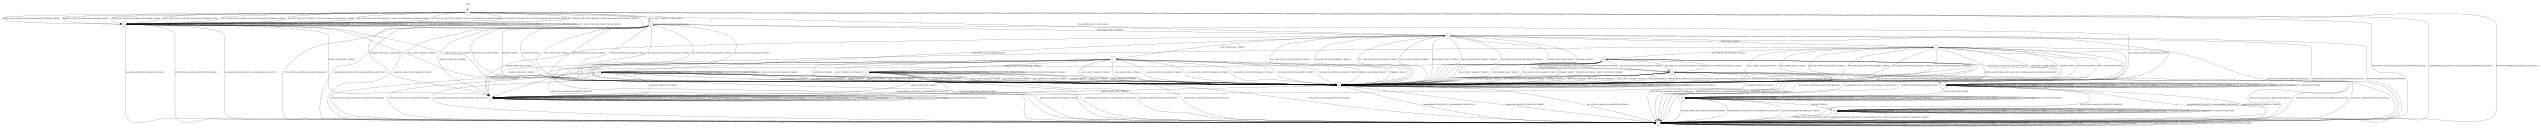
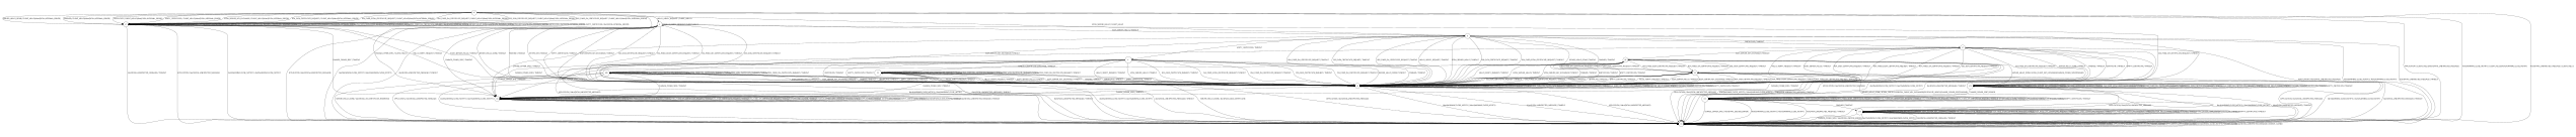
  digraph {
    fontname=Ubuntu
    node [fontname=Ubuntu shape=circle]
    edge [fontname=Ubuntu]
    n1 [label=s0]
    n2 [label=s1]
    n3 [label=s2]
    n4 [label=s3]
    n5 [label=s4]
    n6 [label=s6]
    n7 [label=s5]
    n8 [label=s7]
    n9 [label=s80]
    n10 [label=s11]
    n11 [label=s8]
    n12 [label=s12]
    n13 [label=s9]
    n14 [label=s13]
    n15 [label=s14]
    n16 [label=s15]
-   __start0 [height=0 shape=none width=0]
    n1 -> n2 [label="ECDH_SERVER_KEY_EXCHANGE / CLIENT_HELLO|Alert(FATAL,INTERNAL_ERROR)"]
    n1 -> n2 [label="RSA_SIGN_CERTIFICATE_REQUEST / CLIENT_HELLO|Alert(FATAL,INTERNAL_ERROR)"]
    n1 -> n2 [label="RSA_FIXED_ECDH_CERTIFICATE_REQUEST / CLIENT_HELLO|Alert(FATAL,INTERNAL_ERROR)"]
    n1 -> n2 [label="RSA_FIXED_DH_CERTIFICATE_REQUEST / CLIENT_HELLO|Alert(FATAL,INTERNAL_ERROR)"]
    n1 -> n2 [label="DSS_SIGN_CERTIFICATE_REQUEST / CLIENT_HELLO|Alert(FATAL,INTERNAL_ERROR)"]
    n1 -> n2 [label="DSS_FIXED_DH_CERTIFICATE_REQUEST / CLIENT_HELLO|Alert(FATAL,INTERNAL_ERROR)"]
    n1 -> n2 [label="SERVER_HELLO_DONE / CLIENT_HELLO|Alert(FATAL,INTERNAL_ERROR)"]
    n1 -> n2 [label="FINISHED / CLIENT_HELLO|Alert(FATAL,INTERNAL_ERROR)"]
    n1 -> n2 [label="CERTIFICATE / CLIENT_HELLO|Alert(FATAL,INTERNAL_ERROR)"]
    n1 -> n2 [label="EMPTY_CERTIFICATE / CLIENT_HELLO|Alert(FATAL,INTERNAL_ERROR)"]
    n1 -> n3 [label="HELLO_VERIFY_REQUEST / CLIENT_HELLO+"]
    n1 -> n4 [label="APPLICATION / CLIENT_HELLO|Alert(FATAL,UNEXPECTED_MESSAGE)"]
    n1 -> n4 [label="Alert(WARNING,CLOSE_NOTIFY) / CLIENT_HELLO|Alert(WARNING,CLOSE_NOTIFY)"]
    n1 -> n4 [label="Alert(FATAL,UNEXPECTED_MESSAGE) / CLIENT_HELLO"]
    n1 -> n5 [label="CHANGE_CIPHER_SPEC / CLIENT_HELLO"]
    n1 -> n6 [label="ECDH_SERVER_HELLO / CLIENT_HELLO"]
    n2 -> n2 [label="ECDH_SERVER_KEY_EXCHANGE / Alert(FATAL,INTERNAL_ERROR)"]
    n2 -> n2 [label="RSA_SIGN_CERTIFICATE_REQUEST / Alert(FATAL,INTERNAL_ERROR)"]
    n2 -> n2 [label="RSA_FIXED_ECDH_CERTIFICATE_REQUEST / Alert(FATAL,INTERNAL_ERROR)"]
    n2 -> n2 [label="RSA_FIXED_DH_CERTIFICATE_REQUEST / Alert(FATAL,INTERNAL_ERROR)"]
    n2 -> n2 [label="DSS_SIGN_CERTIFICATE_REQUEST / Alert(FATAL,INTERNAL_ERROR)"]
    n2 -> n2 [label="DSS_FIXED_DH_CERTIFICATE_REQUEST / Alert(FATAL,INTERNAL_ERROR)"]
    n2 -> n2 [label="SERVER_HELLO_DONE / Alert(FATAL,INTERNAL_ERROR)"]
    n2 -> n2 [label="FINISHED / Alert(FATAL,INTERNAL_ERROR)"]
    n2 -> n2 [label="CERTIFICATE / Alert(FATAL,INTERNAL_ERROR)"]
    n2 -> n2 [label="EMPTY_CERTIFICATE / Alert(FATAL,INTERNAL_ERROR)"]
    n2 -> n4 [label="APPLICATION / Alert(FATAL,UNEXPECTED_MESSAGE)"]
    n2 -> n4 [label="Alert(WARNING,CLOSE_NOTIFY) / Alert(WARNING,CLOSE_NOTIFY)"]
    n2 -> n4 [label="Alert(FATAL,UNEXPECTED_MESSAGE) / TIMEOUT"]
    n2 -> n5 [label="CHANGE_CIPHER_SPEC / TIMEOUT"]
    n2 -> n7 [label="HELLO_VERIFY_REQUEST / TIMEOUT"]
    n2 -> n7 [label="ECDH_SERVER_HELLO / TIMEOUT"]
    n3 -> n3 [label="HELLO_VERIFY_REQUEST / CLIENT_HELLO"]
    n3 -> n4 [label="APPLICATION / Alert(FATAL,UNEXPECTED_MESSAGE)"]
    n3 -> n4 [label="Alert(WARNING,CLOSE_NOTIFY) / Alert(WARNING,CLOSE_NOTIFY)"]
    n3 -> n4 [label="Alert(FATAL,UNEXPECTED_MESSAGE) / TIMEOUT"]
    n3 -> n5 [label="CHANGE_CIPHER_SPEC / TIMEOUT"]
    n3 -> n6 [label="ECDH_SERVER_HELLO / TIMEOUT"]
    n3 -> n7 [label="ECDH_SERVER_KEY_EXCHANGE / TIMEOUT"]
    n3 -> n7 [label="RSA_SIGN_CERTIFICATE_REQUEST / TIMEOUT"]
    n3 -> n7 [label="RSA_FIXED_ECDH_CERTIFICATE_REQUEST / TIMEOUT"]
    n3 -> n7 [label="RSA_FIXED_DH_CERTIFICATE_REQUEST / TIMEOUT"]
    n3 -> n7 [label="DSS_SIGN_CERTIFICATE_REQUEST / TIMEOUT"]
    n3 -> n7 [label="DSS_FIXED_DH_CERTIFICATE_REQUEST / TIMEOUT"]
    n3 -> n7 [label="SERVER_HELLO_DONE / TIMEOUT"]
    n3 -> n7 [label="FINISHED / TIMEOUT"]
    n3 -> n7 [label="CERTIFICATE / TIMEOUT"]
    n3 -> n7 [label="EMPTY_CERTIFICATE / TIMEOUT"]
    n4 -> n4 [label="HELLO_VERIFY_REQUEST / SOCKET_CLOSED"]
    n4 -> n4 [label="ECDH_SERVER_HELLO / SOCKET_CLOSED"]
    n4 -> n4 [label="ECDH_SERVER_KEY_EXCHANGE / SOCKET_CLOSED"]
    n4 -> n4 [label="RSA_SIGN_CERTIFICATE_REQUEST / SOCKET_CLOSED"]
    n4 -> n4 [label="RSA_FIXED_ECDH_CERTIFICATE_REQUEST / SOCKET_CLOSED"]
    n4 -> n4 [label="RSA_FIXED_DH_CERTIFICATE_REQUEST / SOCKET_CLOSED"]
    n4 -> n4 [label="DSS_SIGN_CERTIFICATE_REQUEST / SOCKET_CLOSED"]
    n4 -> n4 [label="DSS_FIXED_DH_CERTIFICATE_REQUEST / SOCKET_CLOSED"]
    n4 -> n4 [label="SERVER_HELLO_DONE / SOCKET_CLOSED"]
    n4 -> n4 [label="CHANGE_CIPHER_SPEC / SOCKET_CLOSED"]
    n4 -> n4 [label="FINISHED / SOCKET_CLOSED"]
    n4 -> n4 [label="APPLICATION / SOCKET_CLOSED"]
    n4 -> n4 [label="CERTIFICATE / SOCKET_CLOSED"]
    n4 -> n4 [label="EMPTY_CERTIFICATE / SOCKET_CLOSED"]
    n4 -> n4 [label="Alert(WARNING,CLOSE_NOTIFY) / SOCKET_CLOSED"]
    n4 -> n4 [label="Alert(FATAL,UNEXPECTED_MESSAGE) / SOCKET_CLOSED"]
    n5 -> n5 [label="HELLO_VERIFY_REQUEST / TIMEOUT"]
    n5 -> n5 [label="ECDH_SERVER_HELLO / TIMEOUT"]
    n5 -> n5 [label="ECDH_SERVER_KEY_EXCHANGE / TIMEOUT"]
    n5 -> n5 [label="RSA_SIGN_CERTIFICATE_REQUEST / TIMEOUT"]
    n5 -> n5 [label="RSA_FIXED_ECDH_CERTIFICATE_REQUEST / TIMEOUT"]
    n5 -> n5 [label="RSA_FIXED_DH_CERTIFICATE_REQUEST / TIMEOUT"]
    n5 -> n5 [label="DSS_SIGN_CERTIFICATE_REQUEST / TIMEOUT"]
    n5 -> n5 [label="DSS_FIXED_DH_CERTIFICATE_REQUEST / TIMEOUT"]
    n5 -> n5 [label="SERVER_HELLO_DONE / TIMEOUT"]
    n5 -> n5 [label="CHANGE_CIPHER_SPEC / TIMEOUT"]
    n5 -> n5 [label="FINISHED / TIMEOUT"]
    n5 -> n5 [label="APPLICATION / TIMEOUT"]
    n5 -> n5 [label="CERTIFICATE / TIMEOUT"]
    n5 -> n5 [label="EMPTY_CERTIFICATE / TIMEOUT"]
    n5 -> n5 [label="Alert(WARNING,CLOSE_NOTIFY) / TIMEOUT"]
    n5 -> n5 [label="Alert(FATAL,UNEXPECTED_MESSAGE) / TIMEOUT"]
    n6 -> n4 [label="APPLICATION / Alert(FATAL,UNEXPECTED_MESSAGE)"]
    n6 -> n4 [label="Alert(WARNING,CLOSE_NOTIFY) / Alert(WARNING,CLOSE_NOTIFY)"]
    n6 -> n4 [label="Alert(FATAL,UNEXPECTED_MESSAGE) / TIMEOUT"]
    n6 -> n5 [label="CHANGE_CIPHER_SPEC / TIMEOUT"]
    n6 -> n7 [label="HELLO_VERIFY_REQUEST / TIMEOUT"]
    n6 -> n7 [label="ECDH_SERVER_HELLO / TIMEOUT"]
    n6 -> n7 [label="RSA_SIGN_CERTIFICATE_REQUEST / TIMEOUT"]
    n6 -> n7 [label="RSA_FIXED_ECDH_CERTIFICATE_REQUEST / TIMEOUT"]
    n6 -> n7 [label="RSA_FIXED_DH_CERTIFICATE_REQUEST / TIMEOUT"]
    n6 -> n7 [label="DSS_SIGN_CERTIFICATE_REQUEST / TIMEOUT"]
    n6 -> n7 [label="DSS_FIXED_DH_CERTIFICATE_REQUEST / TIMEOUT"]
    n6 -> n7 [label="SERVER_HELLO_DONE / TIMEOUT"]
    n6 -> n7 [label="FINISHED / TIMEOUT"]
    n6 -> n8 [label="CERTIFICATE / TIMEOUT"]
    n6 -> n9 [label="ECDH_SERVER_KEY_EXCHANGE / TIMEOUT"]
    n6 -> n10 [label="EMPTY_CERTIFICATE / TIMEOUT"]
    n7 -> n4 [label="APPLICATION / Alert(FATAL,UNEXPECTED_MESSAGE)"]
    n7 -> n4 [label="Alert(WARNING,CLOSE_NOTIFY) / Alert(WARNING,CLOSE_NOTIFY)"]
    n7 -> n4 [label="Alert(FATAL,UNEXPECTED_MESSAGE) / TIMEOUT"]
    n7 -> n5 [label="CHANGE_CIPHER_SPEC / TIMEOUT"]
    n7 -> n7 [label="HELLO_VERIFY_REQUEST / TIMEOUT"]
    n7 -> n7 [label="ECDH_SERVER_HELLO / TIMEOUT"]
    n7 -> n7 [label="ECDH_SERVER_KEY_EXCHANGE / TIMEOUT"]
    n7 -> n7 [label="RSA_SIGN_CERTIFICATE_REQUEST / TIMEOUT"]
    n7 -> n7 [label="RSA_FIXED_ECDH_CERTIFICATE_REQUEST / TIMEOUT"]
    n7 -> n7 [label="RSA_FIXED_DH_CERTIFICATE_REQUEST / TIMEOUT"]
    n7 -> n7 [label="DSS_SIGN_CERTIFICATE_REQUEST / TIMEOUT"]
    n7 -> n7 [label="DSS_FIXED_DH_CERTIFICATE_REQUEST / TIMEOUT"]
    n7 -> n7 [label="SERVER_HELLO_DONE / TIMEOUT"]
    n7 -> n7 [label="FINISHED / TIMEOUT"]
    n7 -> n7 [label="CERTIFICATE / TIMEOUT"]
    n7 -> n7 [label="EMPTY_CERTIFICATE / TIMEOUT"]
    n8 -> n4 [label="APPLICATION / Alert(FATAL,UNEXPECTED_MESSAGE)"]
    n8 -> n4 [label="Alert(WARNING,CLOSE_NOTIFY) / Alert(WARNING,CLOSE_NOTIFY)"]
    n8 -> n4 [label="Alert(FATAL,UNEXPECTED_MESSAGE) / TIMEOUT"]
    n8 -> n5 [label="CHANGE_CIPHER_SPEC / TIMEOUT"]
    n8 -> n7 [label="HELLO_VERIFY_REQUEST / TIMEOUT"]
    n8 -> n7 [label="ECDH_SERVER_HELLO / TIMEOUT"]
    n8 -> n7 [label="RSA_SIGN_CERTIFICATE_REQUEST / TIMEOUT"]
    n8 -> n7 [label="RSA_FIXED_ECDH_CERTIFICATE_REQUEST / TIMEOUT"]
    n8 -> n7 [label="RSA_FIXED_DH_CERTIFICATE_REQUEST / TIMEOUT"]
    n8 -> n7 [label="DSS_SIGN_CERTIFICATE_REQUEST / TIMEOUT"]
    n8 -> n7 [label="DSS_FIXED_DH_CERTIFICATE_REQUEST / TIMEOUT"]
    n8 -> n7 [label="SERVER_HELLO_DONE / TIMEOUT"]
    n8 -> n7 [label="FINISHED / TIMEOUT"]
    n8 -> n7 [label="CERTIFICATE / TIMEOUT"]
    n8 -> n7 [label="EMPTY_CERTIFICATE / TIMEOUT"]
    n8 -> n11 [label="ECDH_SERVER_KEY_EXCHANGE / TIMEOUT"]
    n9 -> n4 [label="SERVER_HELLO_DONE / Alert(FATAL,NO_CERTIFICATE_RESERVED)"]
    n9 -> n4 [label="APPLICATION / Alert(FATAL,UNEXPECTED_MESSAGE)"]
    n9 -> n4 [label="Alert(WARNING,CLOSE_NOTIFY) / Alert(WARNING,CLOSE_NOTIFY)"]
    n9 -> n4 [label="Alert(FATAL,UNEXPECTED_MESSAGE) / TIMEOUT"]
    n9 -> n5 [label="CHANGE_CIPHER_SPEC / TIMEOUT"]
    n9 -> n7 [label="HELLO_VERIFY_REQUEST / TIMEOUT"]
    n9 -> n7 [label="ECDH_SERVER_HELLO / TIMEOUT"]
    n9 -> n7 [label="ECDH_SERVER_KEY_EXCHANGE / TIMEOUT"]
    n9 -> n7 [label="FINISHED / TIMEOUT"]
    n9 -> n7 [label="CERTIFICATE / TIMEOUT"]
    n9 -> n7 [label="EMPTY_CERTIFICATE / TIMEOUT"]
    n9 -> n9 [label="RSA_SIGN_CERTIFICATE_REQUEST / TIMEOUT"]
    n9 -> n9 [label="RSA_FIXED_ECDH_CERTIFICATE_REQUEST / TIMEOUT"]
    n9 -> n9 [label="RSA_FIXED_DH_CERTIFICATE_REQUEST / TIMEOUT"]
    n9 -> n9 [label="DSS_SIGN_CERTIFICATE_REQUEST / TIMEOUT"]
    n9 -> n9 [label="DSS_FIXED_DH_CERTIFICATE_REQUEST / TIMEOUT"]
    n10 -> n4 [label="APPLICATION / Alert(FATAL,UNEXPECTED_MESSAGE)"]
    n10 -> n4 [label="Alert(WARNING,CLOSE_NOTIFY) / Alert(WARNING,CLOSE_NOTIFY)"]
    n10 -> n4 [label="Alert(FATAL,UNEXPECTED_MESSAGE) / TIMEOUT"]
    n10 -> n5 [label="CHANGE_CIPHER_SPEC / TIMEOUT"]
    n10 -> n7 [label="HELLO_VERIFY_REQUEST / TIMEOUT"]
    n10 -> n7 [label="ECDH_SERVER_HELLO / TIMEOUT"]
    n10 -> n7 [label="RSA_SIGN_CERTIFICATE_REQUEST / TIMEOUT"]
    n10 -> n7 [label="RSA_FIXED_ECDH_CERTIFICATE_REQUEST / TIMEOUT"]
    n10 -> n7 [label="RSA_FIXED_DH_CERTIFICATE_REQUEST / TIMEOUT"]
    n10 -> n7 [label="DSS_SIGN_CERTIFICATE_REQUEST / TIMEOUT"]
    n10 -> n7 [label="DSS_FIXED_DH_CERTIFICATE_REQUEST / TIMEOUT"]
    n10 -> n7 [label="SERVER_HELLO_DONE / TIMEOUT"]
    n10 -> n7 [label="FINISHED / TIMEOUT"]
    n10 -> n7 [label="CERTIFICATE / TIMEOUT"]
    n10 -> n7 [label="EMPTY_CERTIFICATE / TIMEOUT"]
    n10 -> n12 [label="TIMEOUT_SERVER_KEY_EXCHANGE / TIMEOUT"]
    n11 -> n4 [label="APPLICATION / Alert(FATAL,UNEXPECTED_MESSAGE)"]
    n11 -> n4 [label="Alert(WARNING,CLOSE_NOTIFY) / Alert(WARNING,CLOSE_NOTIFY)"]
    n11 -> n4 [label="Alert(FATAL,UNEXPECTED_MESSAGE) / TIMEOUT"]
    n11 -> n5 [label="CHANGE_CIPHER_SPEC / TIMEOUT"]
    n11 -> n7 [label="HELLO_VERIFY_REQUEST / TIMEOUT"]
    n11 -> n7 [label="ECDH_SERVER_HELLO / TIMEOUT"]
    n11 -> n7 [label="ECDH_SERVER_KEY_EXCHANGE / TIMEOUT"]
    n11 -> n7 [label="FINISHED / TIMEOUT"]
    n11 -> n7 [label="CERTIFICATE / TIMEOUT"]
    n11 -> n7 [label="EMPTY_CERTIFICATE / TIMEOUT"]
    n11 -> n13 [label="RSA_SIGN_CERTIFICATE_REQUEST / TIMEOUT"]
    n11 -> n13 [label="RSA_FIXED_ECDH_CERTIFICATE_REQUEST / TIMEOUT"]
    n11 -> n13 [label="RSA_FIXED_DH_CERTIFICATE_REQUEST / TIMEOUT"]
    n11 -> n13 [label="DSS_SIGN_CERTIFICATE_REQUEST / TIMEOUT"]
    n11 -> n13 [label="DSS_FIXED_DH_CERTIFICATE_REQUEST / TIMEOUT"]
    n11 -> n14 [label="SERVER_HELLO_DONE / ECDH_CLIENT_KEY_EXCHANGE|CHANGE_CIPHER_SPEC|FINISHED"]
    n12 -> n4 [label="SERVER_HELLO_DONE / Alert(FATAL,BAD_CERTIFICATE)"]
    n12 -> n4 [label="APPLICATION / Alert(FATAL,UNEXPECTED_MESSAGE)"]
    n12 -> n4 [label="Alert(WARNING,CLOSE_NOTIFY) / Alert(WARNING,CLOSE_NOTIFY)"]
    n12 -> n4 [label="Alert(FATAL,UNEXPECTED_MESSAGE) / TIMEOUT"]
    n12 -> n5 [label="CHANGE_CIPHER_SPEC / TIMEOUT"]
    n12 -> n7 [label="HELLO_VERIFY_REQUEST / TIMEOUT"]
    n12 -> n7 [label="ECDH_SERVER_HELLO / TIMEOUT"]
    n12 -> n7 [label="ECDH_SERVER_KEY_EXCHANGE / TIMEOUT"]
    n12 -> n7 [label="FINISHED / TIMEOUT"]
    n12 -> n7 [label="CERTIFICATE / TIMEOUT"]
    n12 -> n7 [label="EMPTY_CERTIFICATE / TIMEOUT"]
    n12 -> n12 [label="RSA_SIGN_CERTIFICATE_REQUEST / TIMEOUT"]
    n12 -> n12 [label="RSA_FIXED_ECDH_CERTIFICATE_REQUEST / TIMEOUT"]
    n12 -> n12 [label="RSA_FIXED_DH_CERTIFICATE_REQUEST / TIMEOUT"]
    n12 -> n12 [label="DSS_SIGN_CERTIFICATE_REQUEST / TIMEOUT"]
    n12 -> n12 [label="DSS_FIXED_DH_CERTIFICATE_REQUEST / TIMEOUT"]
    n13 -> n4 [label="APPLICATION / Alert(FATAL,UNEXPECTED_MESSAGE)"]
    n13 -> n4 [label="Alert(WARNING,CLOSE_NOTIFY) / Alert(WARNING,CLOSE_NOTIFY)"]
    n13 -> n4 [label="Alert(FATAL,UNEXPECTED_MESSAGE) / TIMEOUT"]
    n13 -> n5 [label="CHANGE_CIPHER_SPEC / TIMEOUT"]
    n13 -> n7 [label="HELLO_VERIFY_REQUEST / TIMEOUT"]
    n13 -> n7 [label="ECDH_SERVER_HELLO / TIMEOUT"]
    n13 -> n7 [label="ECDH_SERVER_KEY_EXCHANGE / TIMEOUT"]
    n13 -> n7 [label="RSA_SIGN_CERTIFICATE_REQUEST / TIMEOUT"]
    n13 -> n7 [label="RSA_FIXED_ECDH_CERTIFICATE_REQUEST / TIMEOUT"]
    n13 -> n7 [label="RSA_FIXED_DH_CERTIFICATE_REQUEST / TIMEOUT"]
    n13 -> n7 [label="DSS_SIGN_CERTIFICATE_REQUEST / TIMEOUT"]
    n13 -> n7 [label="DSS_FIXED_DH_CERTIFICATE_REQUEST / TIMEOUT"]
    n13 -> n7 [label="FINISHED / TIMEOUT"]
    n13 -> n7 [label="CERTIFICATE / TIMEOUT"]
    n13 -> n7 [label="EMPTY_CERTIFICATE / TIMEOUT"]
-   n13 -> n14 [label="SERVER_HELLO_DONE / ECDSA_CERTIFICATE|ECDH_CLIENT_KEY_EXCHANGE|CERTIFICATE_VERIFY|CHANGE_CIPHER_SPEC|FINISHED"]
+   n13 -> n16 [label="SERVER_HELLO_DONE / ECDSA_CERTIFICATE|ECDH_CLIENT_KEY_EXCHANGE|CERTIFICATE_VERIFY|CHANGE_CIPHER_SPEC|FINISHED"]
    n14 -> n4 [label="APPLICATION / Alert(FATAL,UNEXPECTED_MESSAGE)"]
    n14 -> n4 [label="Alert(WARNING,CLOSE_NOTIFY) / Alert(WARNING,CLOSE_NOTIFY)"]
    n14 -> n4 [label="Alert(FATAL,UNEXPECTED_MESSAGE) / TIMEOUT"]
    n14 -> n14 [label="HELLO_VERIFY_REQUEST / TIMEOUT"]
    n14 -> n14 [label="ECDH_SERVER_HELLO / TIMEOUT"]
    n14 -> n14 [label="ECDH_SERVER_KEY_EXCHANGE / TIMEOUT"]
    n14 -> n14 [label="RSA_SIGN_CERTIFICATE_REQUEST / TIMEOUT"]
    n14 -> n14 [label="RSA_FIXED_ECDH_CERTIFICATE_REQUEST / TIMEOUT"]
    n14 -> n14 [label="RSA_FIXED_DH_CERTIFICATE_REQUEST / TIMEOUT"]
    n14 -> n14 [label="DSS_SIGN_CERTIFICATE_REQUEST / TIMEOUT"]
    n14 -> n14 [label="DSS_FIXED_DH_CERTIFICATE_REQUEST / TIMEOUT"]
    n14 -> n14 [label="SERVER_HELLO_DONE / TIMEOUT"]
    n14 -> n14 [label="FINISHED / TIMEOUT"]
    n14 -> n14 [label="CERTIFICATE / TIMEOUT"]
    n14 -> n14 [label="EMPTY_CERTIFICATE / TIMEOUT"]
    n14 -> n15 [label="CHANGE_CIPHER_SPEC / ERROR"]
    n15 -> n4 [label="CHANGE_CIPHER_SPEC / Alert(FATAL,DECODE_ERROR)"]
    n15 -> n4 [label="Alert(WARNING,CLOSE_NOTIFY) / Alert(WARNING,CLOSE_NOTIFY)"]
    n15 -> n4 [label="Alert(FATAL,UNEXPECTED_MESSAGE) / TIMEOUT"]
    n15 -> n15 [label="HELLO_VERIFY_REQUEST / TIMEOUT"]
    n15 -> n15 [label="ECDH_SERVER_HELLO / TIMEOUT"]
    n15 -> n15 [label="ECDH_SERVER_KEY_EXCHANGE / TIMEOUT"]
    n15 -> n15 [label="RSA_SIGN_CERTIFICATE_REQUEST / TIMEOUT"]
    n15 -> n15 [label="RSA_FIXED_ECDH_CERTIFICATE_REQUEST / TIMEOUT"]
    n15 -> n15 [label="RSA_FIXED_DH_CERTIFICATE_REQUEST / TIMEOUT"]
    n15 -> n15 [label="DSS_SIGN_CERTIFICATE_REQUEST / TIMEOUT"]
    n15 -> n15 [label="DSS_FIXED_DH_CERTIFICATE_REQUEST / TIMEOUT"]
    n15 -> n15 [label="SERVER_HELLO_DONE / TIMEOUT"]
    n15 -> n15 [label="APPLICATION / TIMEOUT"]
    n15 -> n15 [label="CERTIFICATE / TIMEOUT"]
    n15 -> n15 [label="EMPTY_CERTIFICATE / TIMEOUT"]
    n15 -> n16 [label="FINISHED / TIMEOUT"]
    n16 -> n4 [label="CHANGE_CIPHER_SPEC / Alert(FATAL,DECODE_ERROR)"]
    n16 -> n4 [label="Alert(WARNING,CLOSE_NOTIFY) / Alert(WARNING,CLOSE_NOTIFY)"]
    n16 -> n4 [label="Alert(FATAL,UNEXPECTED_MESSAGE) / TIMEOUT"]
    n16 -> n16 [label="HELLO_VERIFY_REQUEST / TIMEOUT"]
    n16 -> n16 [label="ECDH_SERVER_HELLO / TIMEOUT"]
    n16 -> n16 [label="ECDH_SERVER_KEY_EXCHANGE / TIMEOUT"]
    n16 -> n16 [label="RSA_SIGN_CERTIFICATE_REQUEST / TIMEOUT"]
    n16 -> n16 [label="RSA_FIXED_ECDH_CERTIFICATE_REQUEST / TIMEOUT"]
    n16 -> n16 [label="RSA_FIXED_DH_CERTIFICATE_REQUEST / TIMEOUT"]
    n16 -> n16 [label="DSS_SIGN_CERTIFICATE_REQUEST / TIMEOUT"]
    n16 -> n16 [label="DSS_FIXED_DH_CERTIFICATE_REQUEST / TIMEOUT"]
    n16 -> n16 [label="SERVER_HELLO_DONE / TIMEOUT"]
    n16 -> n16 [label="FINISHED / TIMEOUT"]
    n16 -> n16 [label="APPLICATION / APPLICATION"]
    n16 -> n16 [label="CERTIFICATE / TIMEOUT"]
    n16 -> n16 [label="EMPTY_CERTIFICATE / TIMEOUT"]
-   __start0 -> n1
  }
